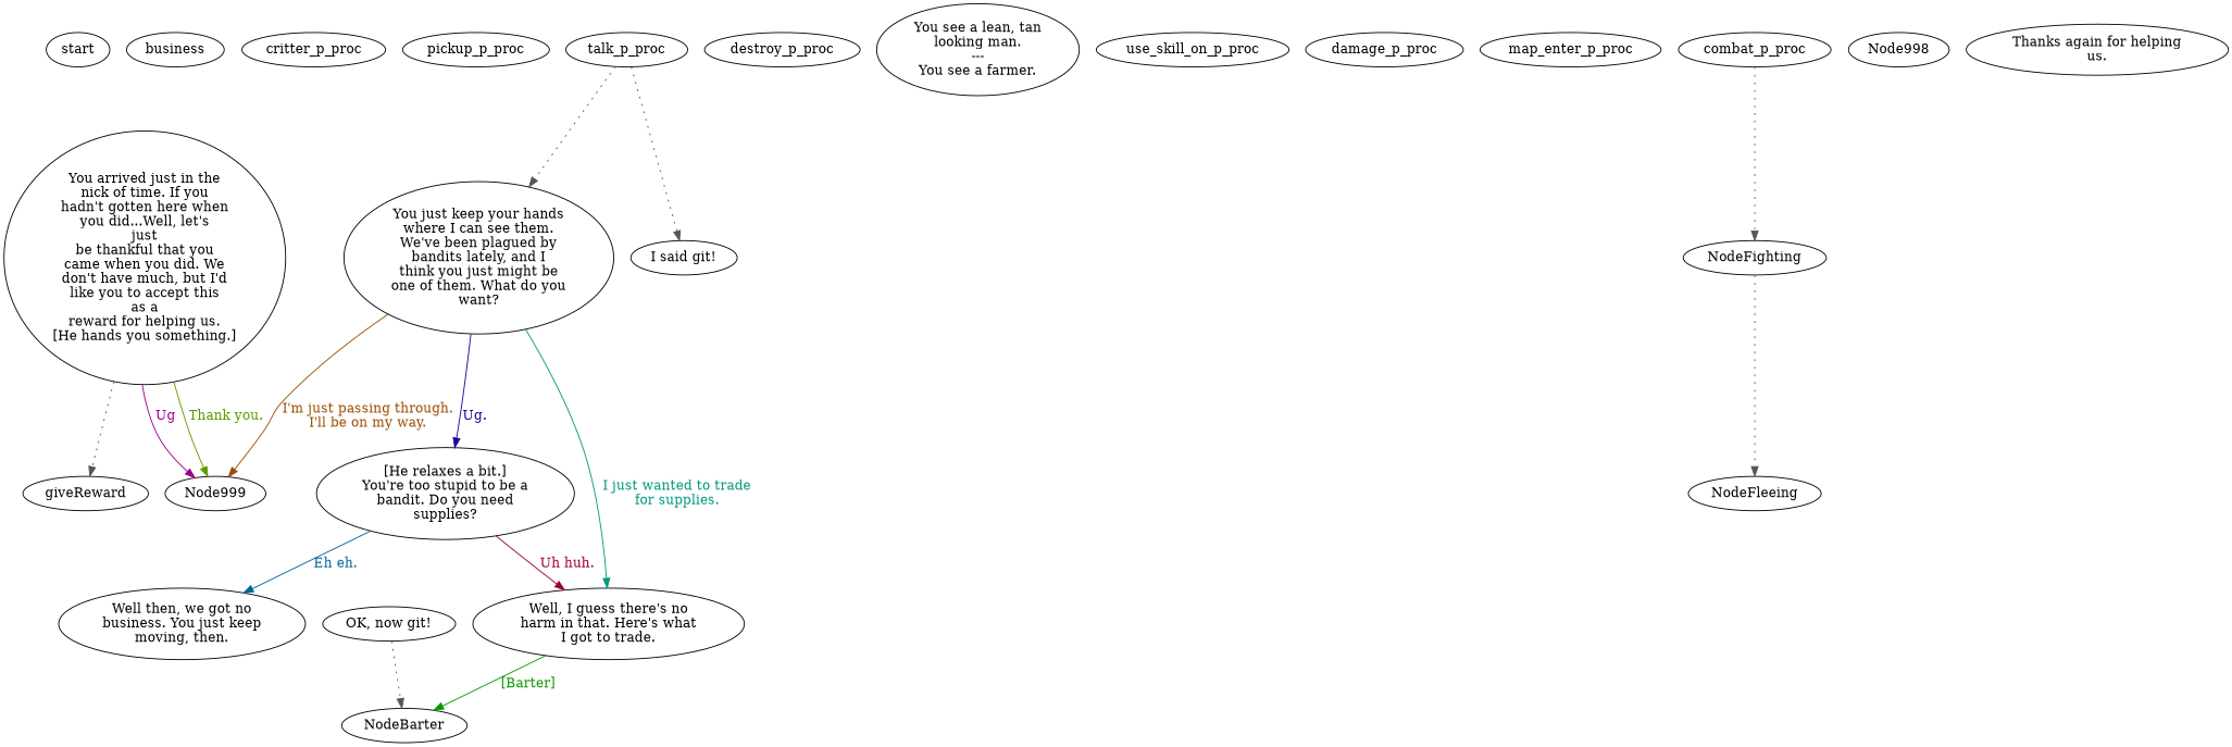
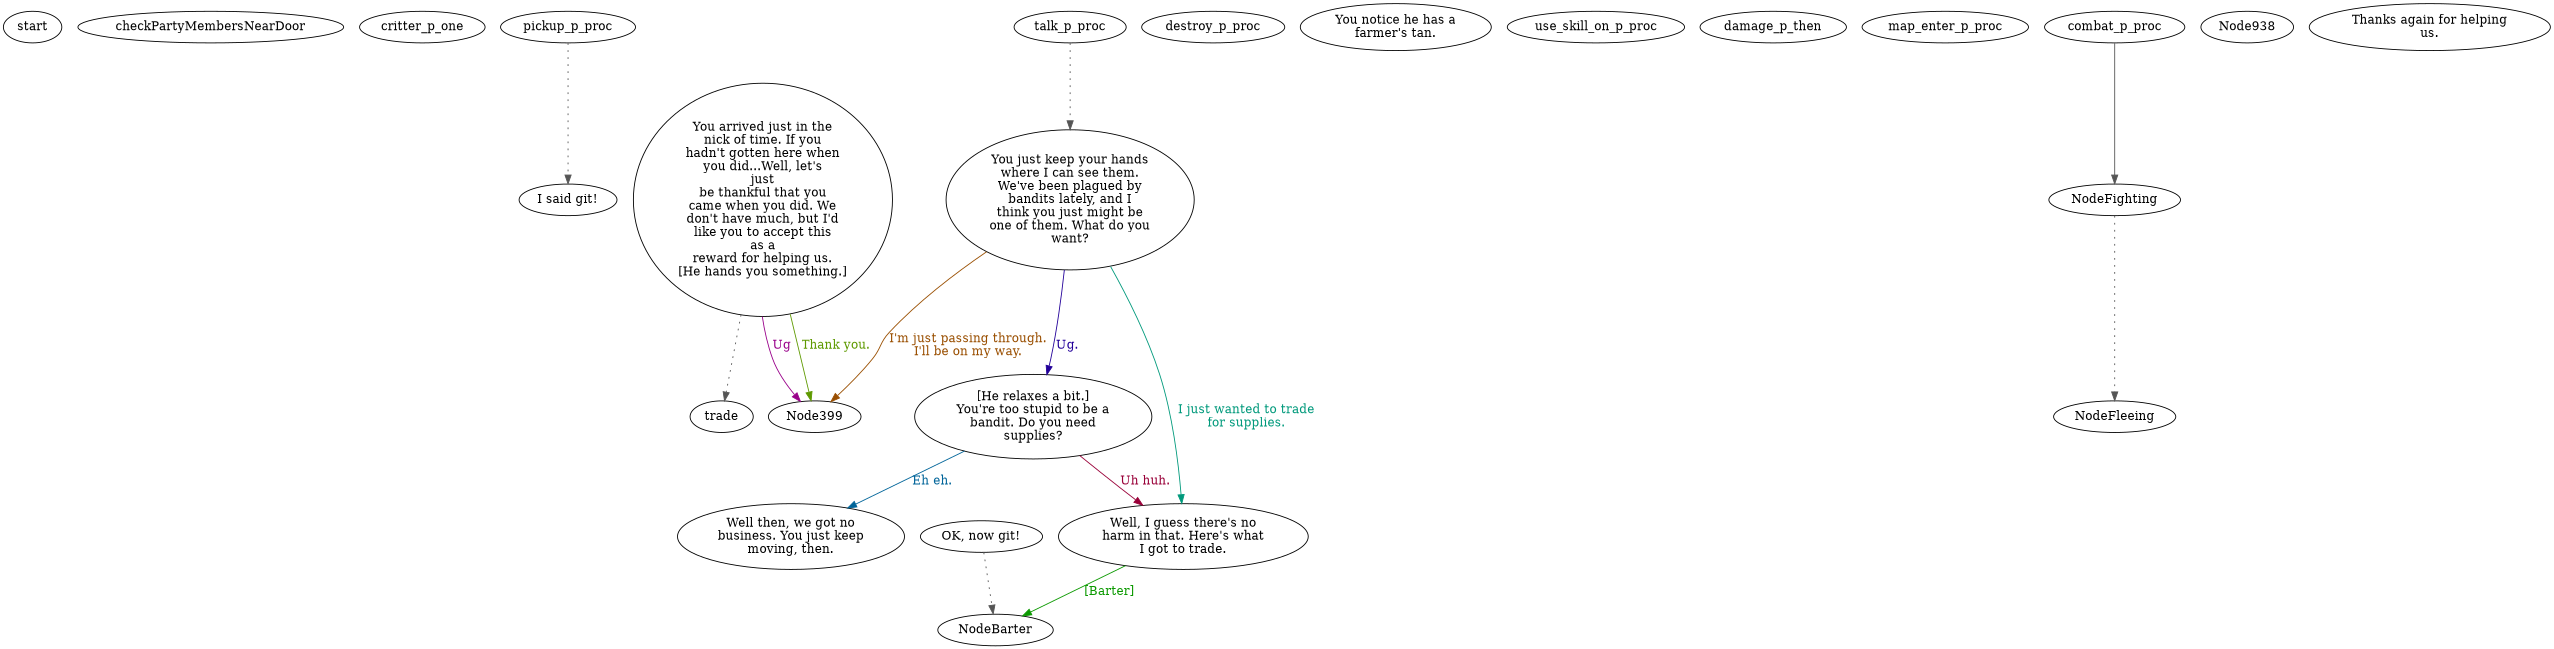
  digraph {
    node [color="#000000" fillcolor="#FFFFFF" style=filled]
    edge [color="#555555"]
    start
-   checkPartyMembersNearDoor [label=business]
-   critter_p_proc
+   checkPartyMembersNearDoor
+   critter_p_proc [label=critter_p_one]
    pickup_p_proc
    n5 [label="You just keep your hands\nwhere I can see them.\nWe've been plagued by\nbandits lately, and I\nthink you just might be\none of them. What do you\nwant?"]
    talk_p_proc
    n7 [label="I said git!"]
-   Node999
+   Node999 [label=Node399]
    n9 [label="Well, I guess there's no\nharm in that. Here's what\nI got to trade."]
    n10 [label="[He relaxes a bit.]\nYou're too stupid to be a\nbandit. Do you need\nsupplies?"]
    NodeBarter
    n12 [label="Well then, we got no\nbusiness. You just keep\nmoving, then."]
    destroy_p_proc
-   n14 [label="You see a lean, tan\nlooking man.\n---\nYou see a farmer."]
+   n15 [label="You notice he has a\nfarmer's tan."]
    use_skill_on_p_proc
-   damage_p_proc
+   damage_p_proc [label=damage_p_then]
    map_enter_p_proc
    combat_p_proc
    NodeFighting
    NodeFleeing
-   Node998
+   Node998 [label=Node938]
    n23 [label="You arrived just in the\nnick of time. If you\nhadn't gotten here when\nyou did...Well, let's\njust\nbe thankful that you\ncame when you did. We\ndon't have much, but I'd\nlike you to accept this\nas a\nreward for helping us.\n[He hands you something.]"]
-   giveReward
+   giveReward [label=trade]
    n25 [label="Thanks again for helping\nus."]
    n26 [label="OK, now git!"]
    n5 -> Node999 [color="#994E00" fontcolor="#994E00" label="I'm just passing through.\nI'll be on my way."]
    n5 -> n9 [color="#00997B" fontcolor="#00997B" label="I just wanted to trade\nfor supplies."]
    n5 -> n10 [color="#220099" fontcolor="#220099" label="Ug."]
    talk_p_proc -> n5 [style=dotted]
-   talk_p_proc -> n7 [style=dotted]
+   pickup_p_proc -> n7 [style=dotted]
    n9 -> NodeBarter [color="#0B9900" fontcolor="#0B9900" label="[Barter]"]
    n10 -> n9 [color="#990038" fontcolor="#990038" label="Uh huh."]
    n10 -> n12 [color="#006499" fontcolor="#006499" label="Eh eh."]
-   combat_p_proc -> NodeFighting [style=dotted]
+   combat_p_proc -> NodeFighting [style=solid]
    NodeFighting -> NodeFleeing [style=dotted]
    n23 -> Node999 [color="#5E9900" fontcolor="#5E9900" label="Thank you."]
    n23 -> Node999 [color="#99008A" fontcolor="#99008A" label=Ug]
    n23 -> giveReward [style=dotted]
    n26 -> NodeBarter [style=dotted]
  }
